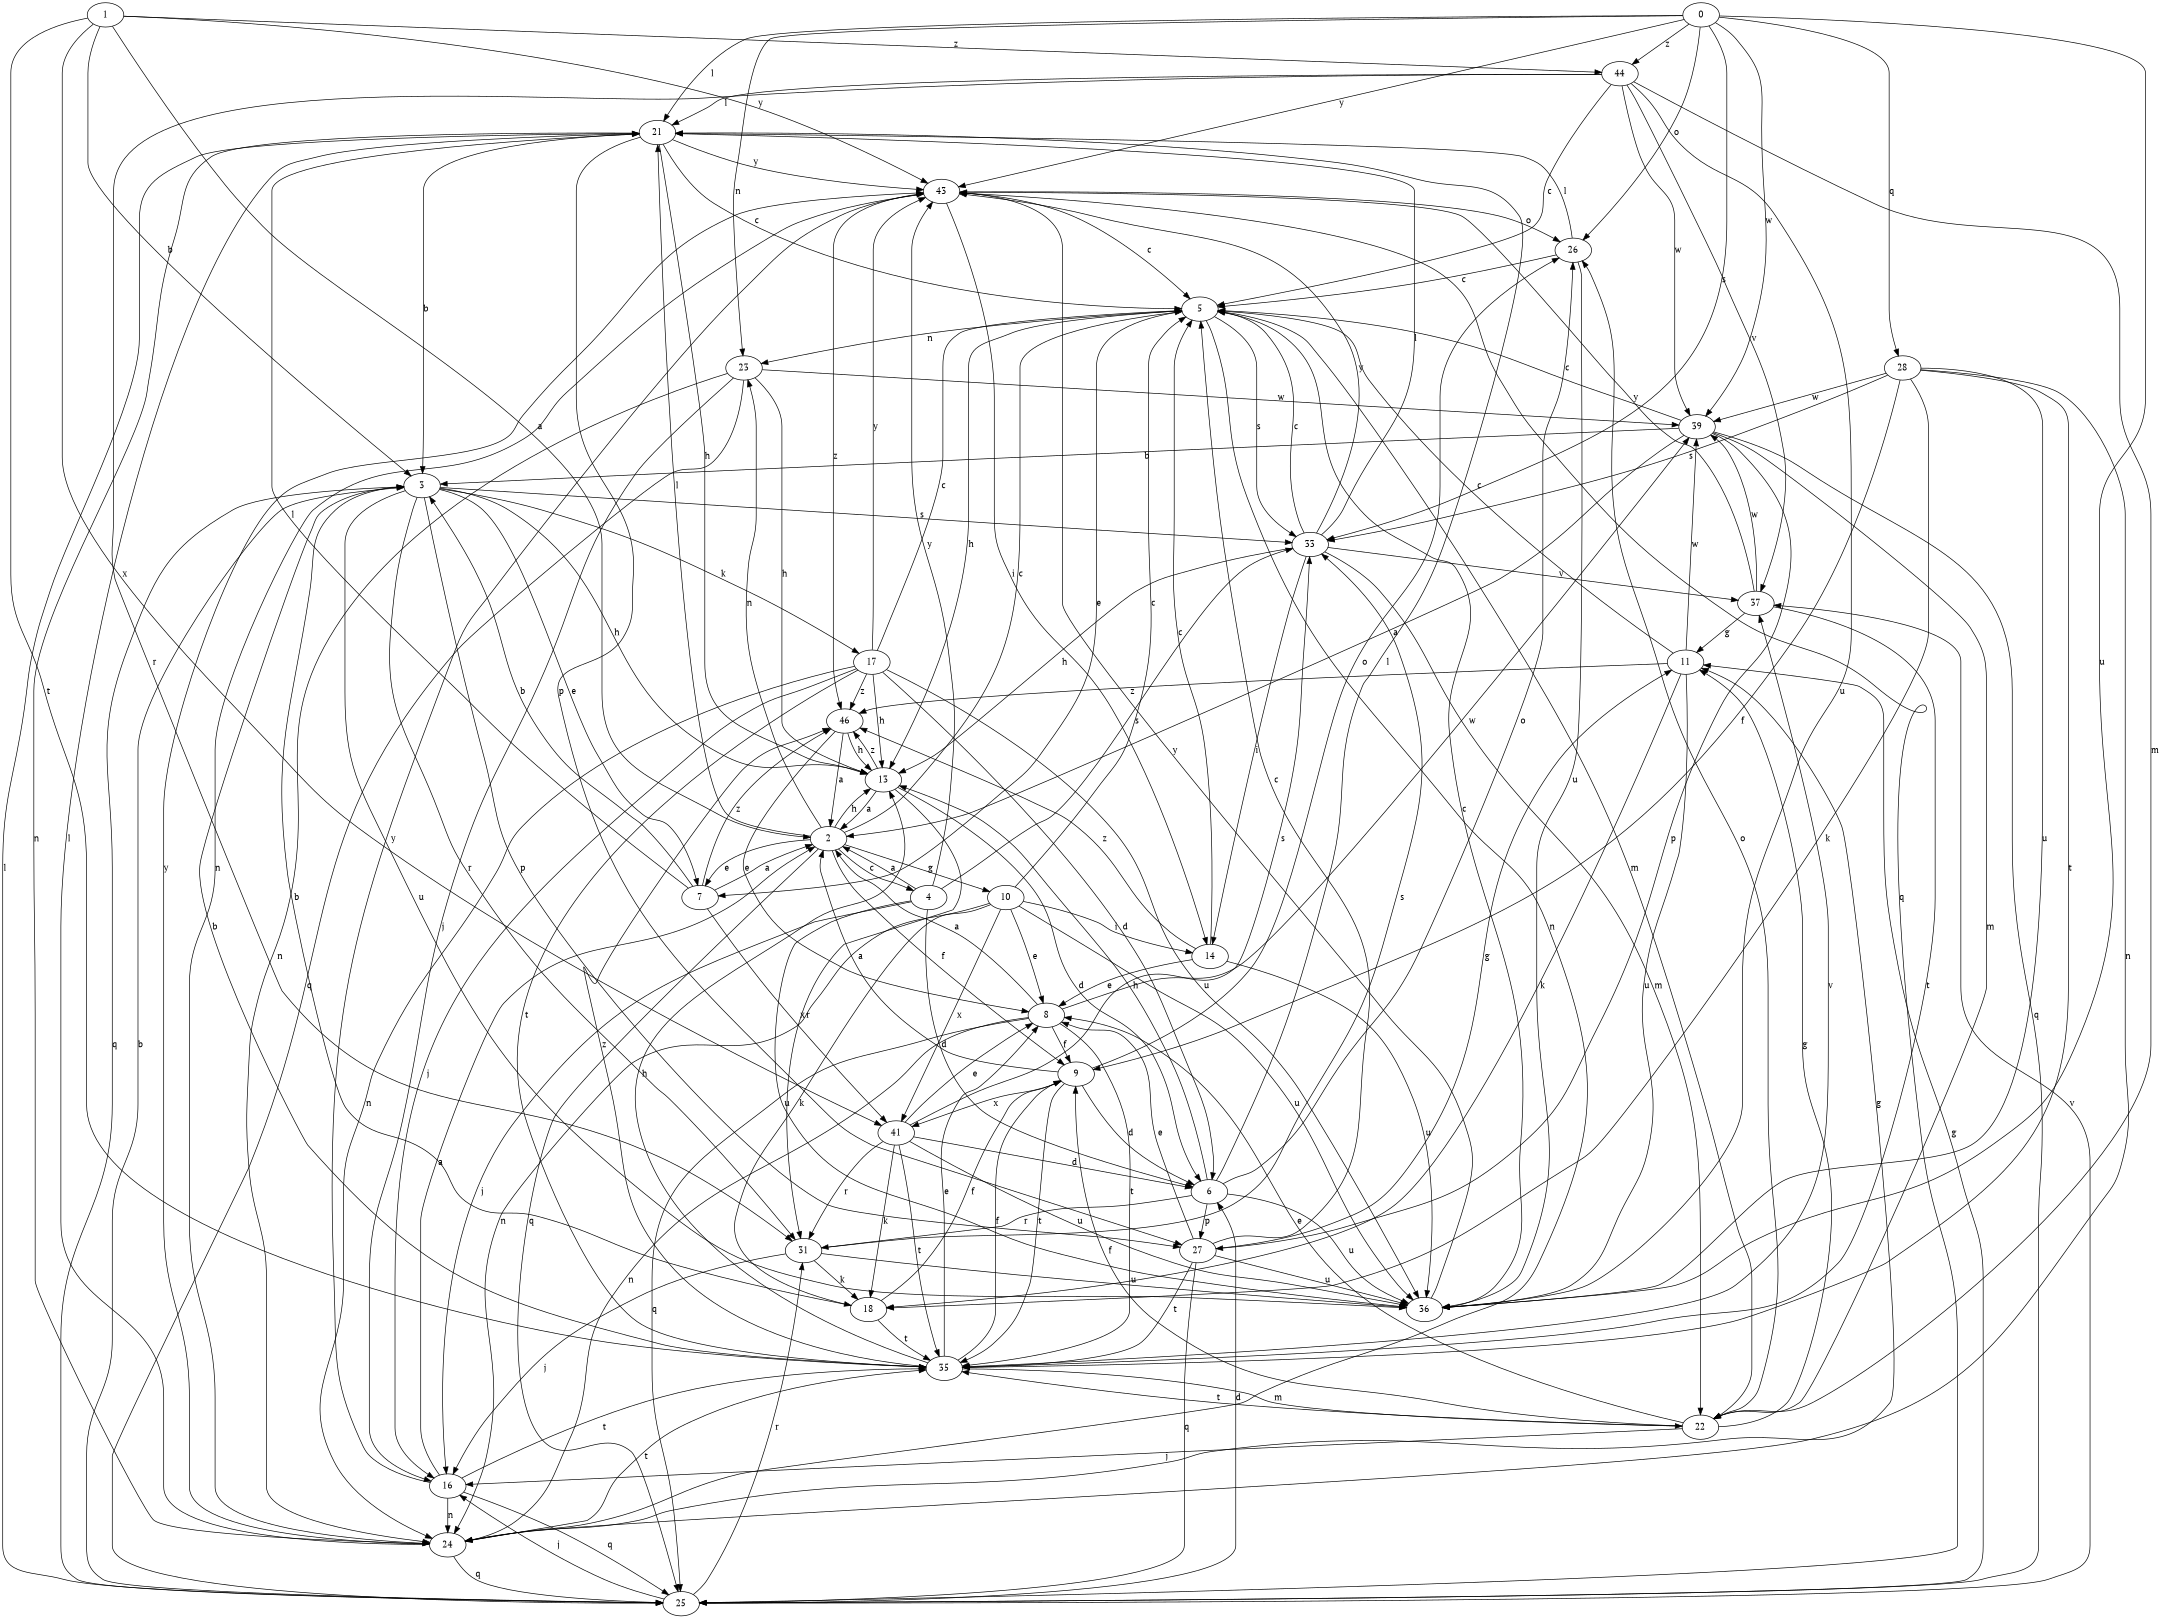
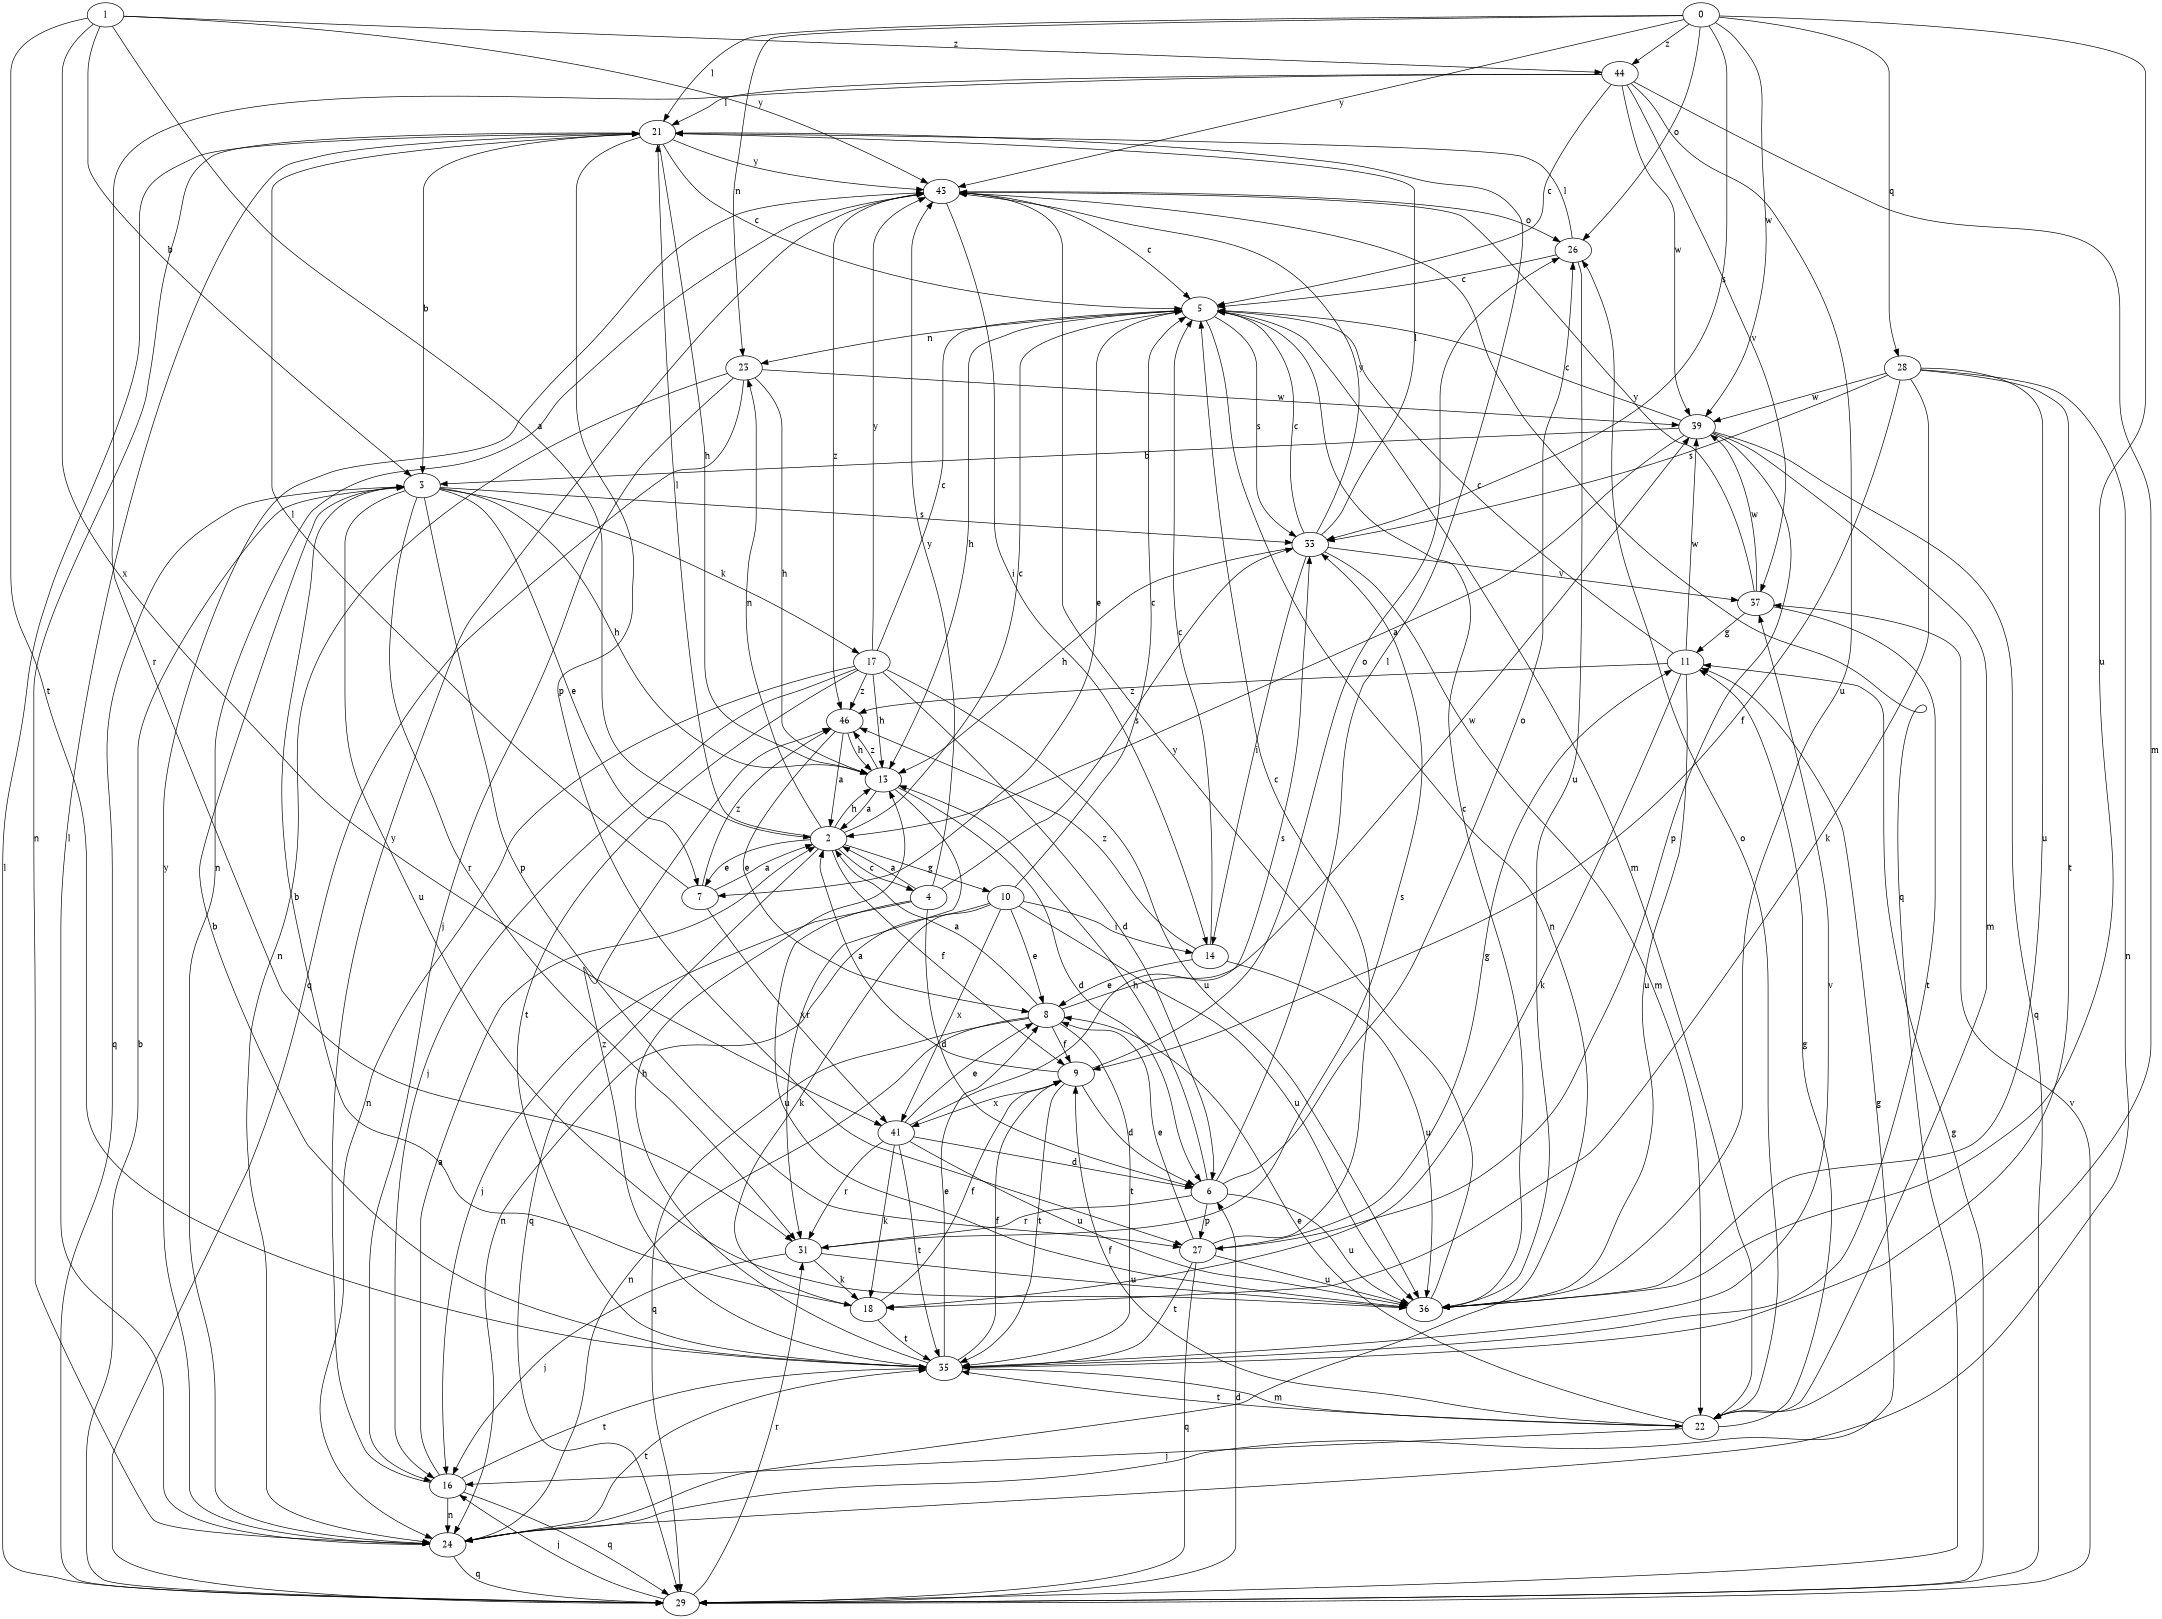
  strict digraph {
    fontname="PT Serif"
    node [fontname="PT Serif"]
    edge [fontname="PT Serif"]
    0
    21
    23
    26
    28
    33
    36
    39
    43
    44
    3
    5
    13
    27
    24
-   29 [label=25]
+   29
    16
    35
    9
    18
    22
    14
    37
    2
    46
    31
    1
    41
    4
    7
    10
    17
    8
    6
    11
    0 -> 21 [label=l]
    0 -> 23 [label=n]
    0 -> 26 [label=o]
    0 -> 28 [label=q]
    0 -> 33 [label=s]
    0 -> 36 [label=u]
    0 -> 39 [label=w]
    0 -> 43 [label=y]
    0 -> 44 [label=z]
    21 -> 43 [label=y]
    21 -> 3 [label=b]
    21 -> 5 [label=c]
    21 -> 13 [label=h]
    21 -> 27 [label=p]
    21 -> 24 [label=n]
    23 -> 39 [label=w]
    23 -> 13 [label=h]
    23 -> 24 [label=n]
    23 -> 29 [label=q]
    23 -> 16 [label=j]
    26 -> 21 [label=l]
    26 -> 36 [label=u]
    26 -> 5 [label=c]
    28 -> 33 [label=s]
    28 -> 36 [label=u]
    28 -> 39 [label=w]
    28 -> 24 [label=n]
    28 -> 35 [label=t]
    28 -> 9 [label=f]
    28 -> 18 [label=k]
    33 -> 21 [label=l]
    33 -> 43 [label=y]
    33 -> 5 [label=c]
    33 -> 13 [label=h]
    33 -> 22 [label=m]
    33 -> 14 [label=i]
    33 -> 37 [label=v]
    36 -> 43 [label=y]
    36 -> 5 [label=c]
    39 -> 3 [label=b]
    39 -> 5 [label=c]
    39 -> 27 [label=p]
    39 -> 29 [label=q]
    39 -> 22 [label=m]
    39 -> 2 [label=a]
    43 -> 26 [label=o]
    43 -> 5 [label=c]
    43 -> 24 [label=n]
    43 -> 29 [label=q]
    43 -> 14 [label=i]
    43 -> 46 [label=z]
    44 -> 21 [label=l]
    44 -> 36 [label=u]
    44 -> 39 [label=w]
    44 -> 5 [label=c]
    44 -> 22 [label=m]
    44 -> 37 [label=v]
    44 -> 31 [label=r]
    3 -> 33 [label=s]
    3 -> 36 [label=u]
    3 -> 13 [label=h]
    3 -> 27 [label=p]
    3 -> 29 [label=q]
    3 -> 31 [label=r]
    3 -> 7 [label=e]
    3 -> 17 [label=k]
    5 -> 23 [label=n]
    5 -> 33 [label=s]
    5 -> 13 [label=h]
    5 -> 24 [label=n]
    5 -> 22 [label=m]
    5 -> 7 [label=e]
    13 -> 2 [label=a]
    13 -> 46 [label=z]
    13 -> 31 [label=r]
    13 -> 6 [label=d]
    27 -> 36 [label=u]
    27 -> 5 [label=c]
    27 -> 29 [label=q]
    27 -> 35 [label=t]
    27 -> 8 [label=e]
    27 -> 11 [label=g]
    24 -> 21 [label=l]
    24 -> 43 [label=y]
    24 -> 29 [label=q]
    24 -> 35 [label=t]
    24 -> 11 [label=g]
    29 -> 21 [label=l]
    29 -> 3 [label=b]
    29 -> 16 [label=j]
    29 -> 37 [label=v]
    29 -> 31 [label=r]
    29 -> 6 [label=d]
    29 -> 11 [label=g]
    16 -> 43 [label=y]
    16 -> 24 [label=n]
    16 -> 29 [label=q]
    16 -> 35 [label=t]
    16 -> 2 [label=a]
    35 -> 3 [label=b]
    35 -> 13 [label=h]
    35 -> 9 [label=f]
    35 -> 22 [label=m]
    35 -> 37 [label=v]
    35 -> 46 [label=z]
    35 -> 8 [label=e]
    9 -> 26 [label=o]
    9 -> 35 [label=t]
    9 -> 2 [label=a]
    9 -> 41 [label=x]
    9 -> 6 [label=d]
    18 -> 3 [label=b]
    18 -> 35 [label=t]
    18 -> 9 [label=f]
    22 -> 26 [label=o]
    22 -> 16 [label=j]
    22 -> 35 [label=t]
    22 -> 9 [label=f]
    22 -> 8 [label=e]
    22 -> 11 [label=g]
    14 -> 36 [label=u]
    14 -> 5 [label=c]
    14 -> 46 [label=z]
    14 -> 8 [label=e]
    37 -> 39 [label=w]
    37 -> 43 [label=y]
    37 -> 35 [label=t]
    37 -> 11 [label=g]
    2 -> 21 [label=l]
    2 -> 23 [label=n]
    2 -> 5 [label=c]
    2 -> 13 [label=h]
    2 -> 29 [label=q]
    2 -> 9 [label=f]
    2 -> 4 [label=c]
    2 -> 7 [label=e]
    2 -> 10 [label=g]
    46 -> 13 [label=h]
    46 -> 2 [label=a]
    46 -> 8 [label=e]
    31 -> 33 [label=s]
    31 -> 36 [label=u]
    31 -> 16 [label=j]
    31 -> 18 [label=k]
    1 -> 43 [label=y]
    1 -> 44 [label=z]
    1 -> 3 [label=b]
    1 -> 35 [label=t]
    1 -> 2 [label=a]
    1 -> 41 [label=x]
    41 -> 33 [label=s]
    41 -> 36 [label=u]
    41 -> 35 [label=t]
    41 -> 18 [label=k]
    41 -> 31 [label=r]
    41 -> 8 [label=e]
    41 -> 6 [label=d]
    4 -> 33 [label=s]
    4 -> 36 [label=u]
    4 -> 43 [label=y]
    4 -> 16 [label=j]
    4 -> 2 [label=a]
    4 -> 6 [label=d]
    7 -> 21 [label=l]
-   7 -> 3 [label=b]
    7 -> 2 [label=a]
    7 -> 46 [label=z]
    7 -> 41 [label=x]
    10 -> 36 [label=u]
    10 -> 5 [label=c]
    10 -> 24 [label=n]
    10 -> 18 [label=k]
    10 -> 14 [label=i]
    10 -> 41 [label=x]
    10 -> 8 [label=e]
    17 -> 36 [label=u]
    17 -> 43 [label=y]
    17 -> 5 [label=c]
    17 -> 13 [label=h]
    17 -> 24 [label=n]
    17 -> 16 [label=j]
    17 -> 35 [label=t]
    17 -> 46 [label=z]
    17 -> 6 [label=d]
    8 -> 39 [label=w]
    8 -> 24 [label=n]
    8 -> 29 [label=q]
    8 -> 35 [label=t]
    8 -> 9 [label=f]
    8 -> 2 [label=a]
    6 -> 21 [label=l]
    6 -> 26 [label=o]
    6 -> 36 [label=u]
    6 -> 13 [label=h]
    6 -> 27 [label=p]
    6 -> 31 [label=r]
    11 -> 36 [label=u]
    11 -> 39 [label=w]
    11 -> 5 [label=c]
    11 -> 18 [label=k]
    11 -> 46 [label=z]
  }
